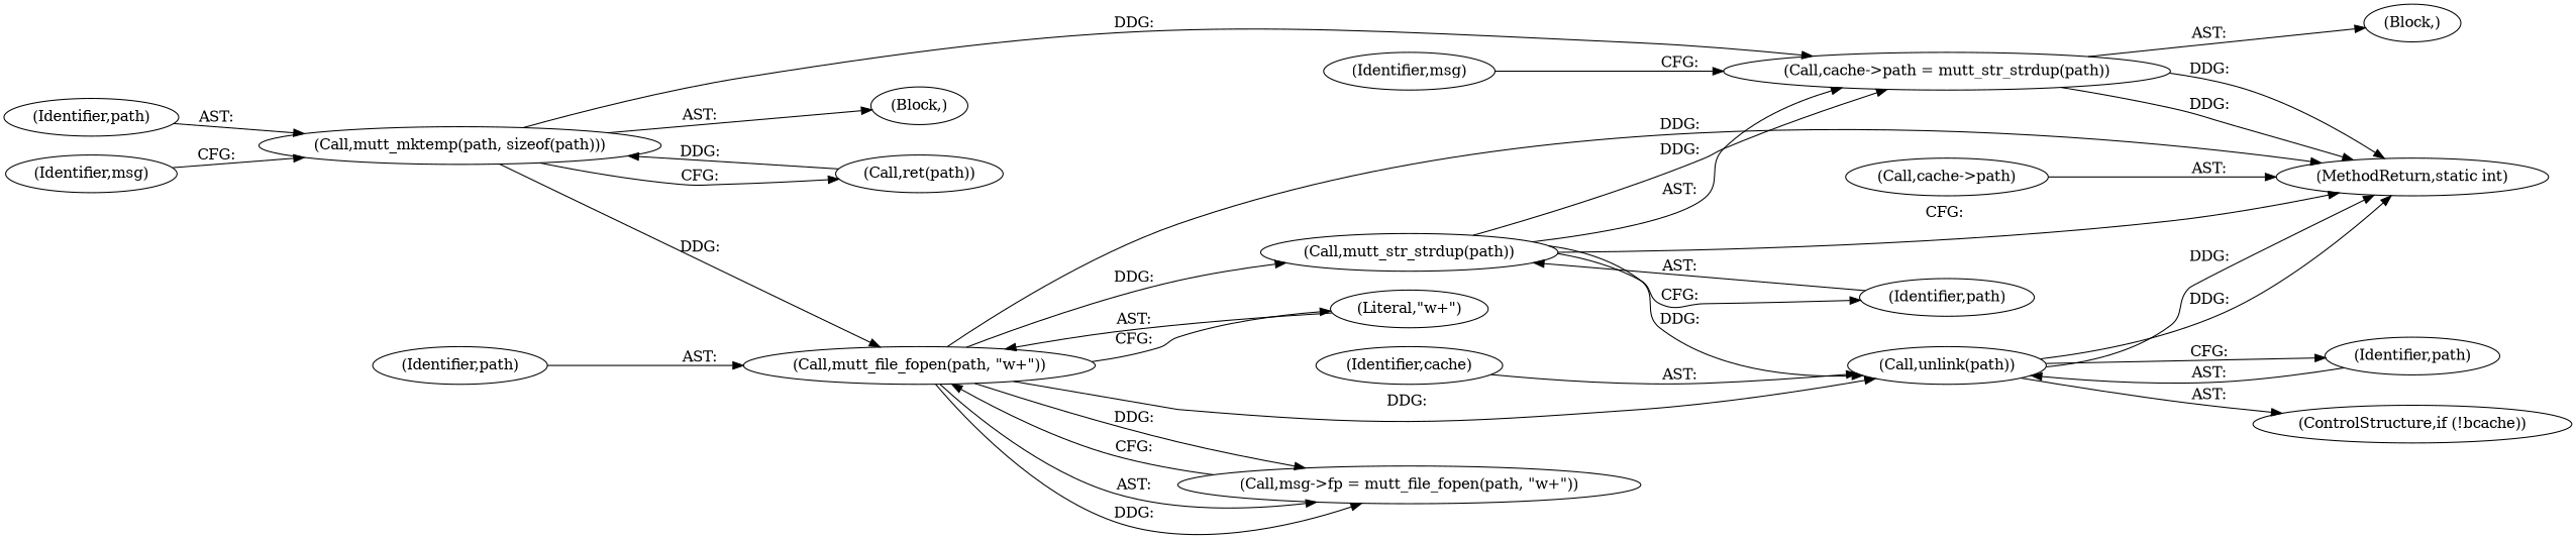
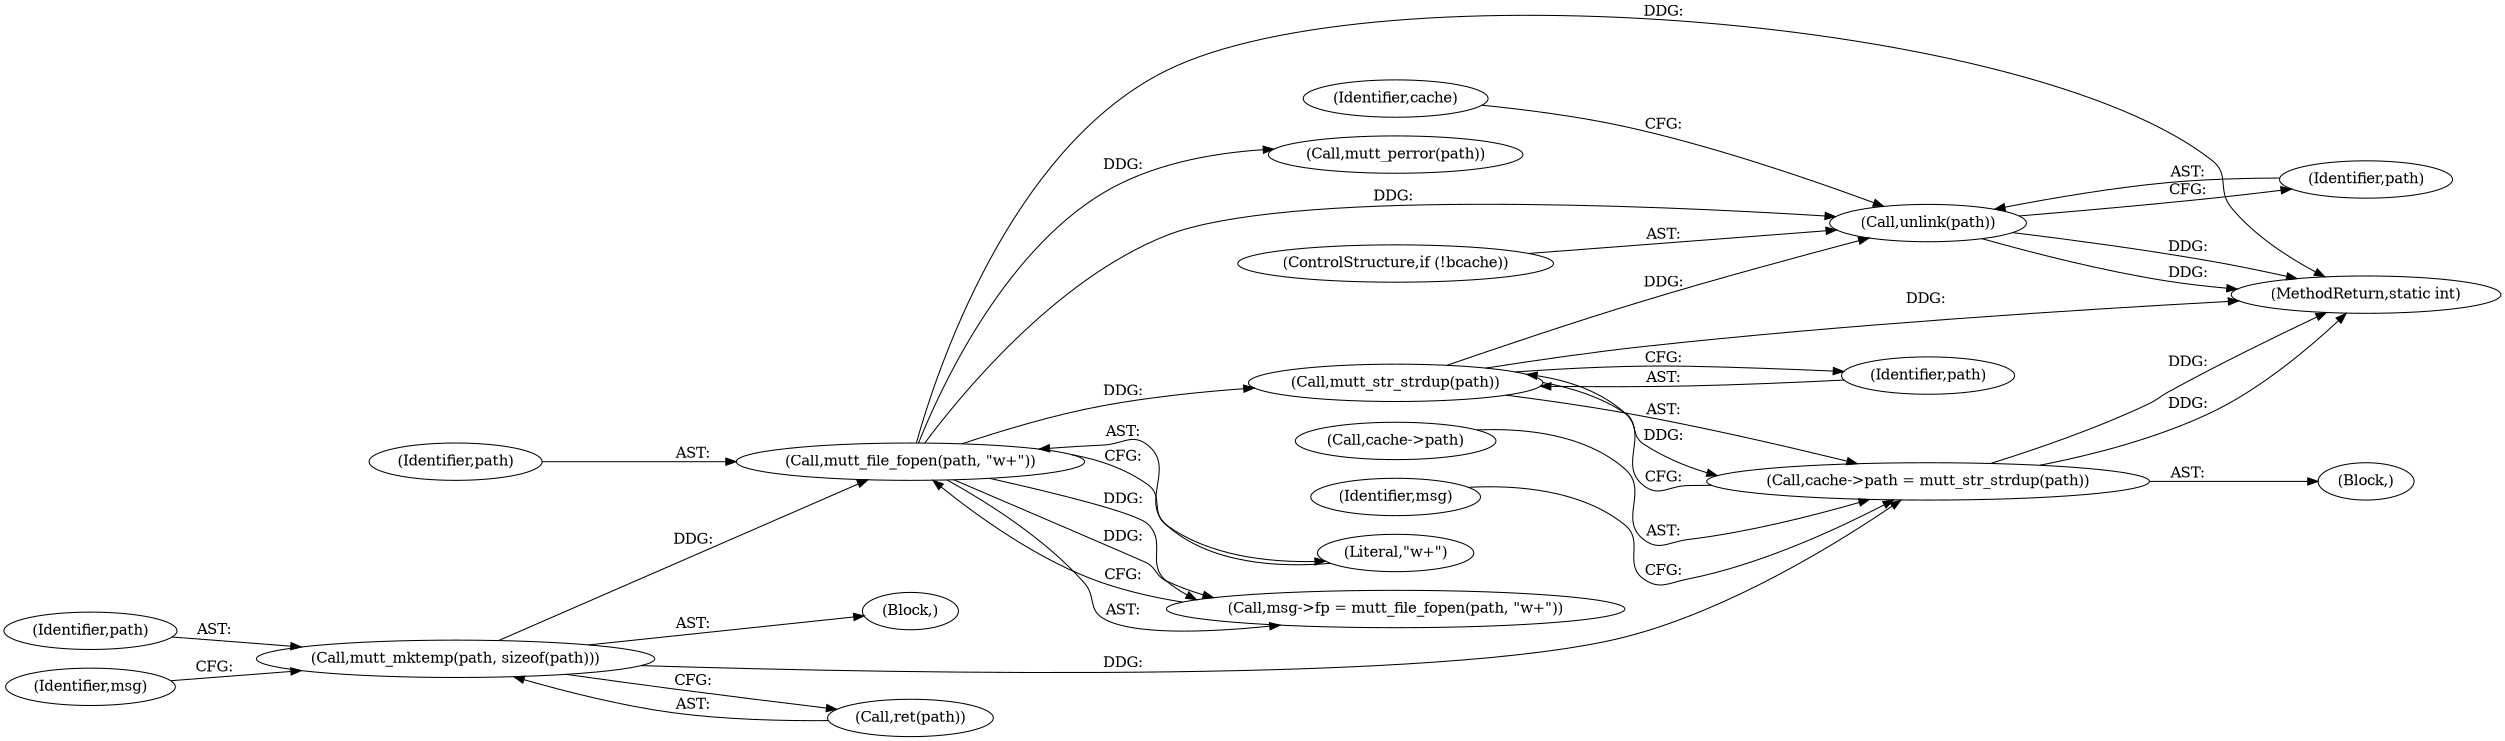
  digraph {
    rankdir=LR
    n1 [label="(Call,unlink(path))"]
    n2 [label="(MethodReturn,static int)"]
    n3 [label="(Identifier,path)"]
    n4 [label="(ControlStructure,if (!bcache))"]
    n5 [label="(Call,mutt_str_strdup(path))"]
    n6 [label="(Call,cache->path = mutt_str_strdup(path))"]
    n7 [label="(Identifier,path)"]
    n8 [label="(Call,mutt_file_fopen(path, \"w+\"))"]
    n9 [label="(Literal,\"w+\")"]
    n10 [label="(Call,msg->fp = mutt_file_fopen(path, \"w+\"))"]
+   n11 [label="(Call,mutt_perror(path))"]
    n12 [label="(Call,mutt_mktemp(path, sizeof(path)))"]
    n13 [label="(Block,)"]
    n14 [label="(Call,ret(path))"]
    n15 [label="(Block,)"]
    n16 [label="(Identifier,path)"]
    n17 [label="(Identifier,msg)"]
    n18 [label="(Call,cache->path)"]
    n19 [label="(Identifier,path)"]
    n20 [label="(Identifier,cache)"]
    n21 [label="(Identifier,msg)"]
    n1 -> n2 [label="DDG: "]
    n1 -> n2 [label="DDG: "]
    n1 -> n3 [label="CFG: "]
-   n1 -> n4 [label="AST: "]
+   n4 -> n1 [label="AST: "]
    n3 -> n1 [label="AST: "]
    n5 -> n1 [label="DDG: "]
-   n5 -> n2 [label="CFG: "]
+   n5 -> n2 [label="DDG: "]
    n5 -> n6 [label="AST: "]
    n5 -> n6 [label="DDG: "]
    n5 -> n7 [label="CFG: "]
    n6 -> n2 [label="DDG: "]
    n6 -> n2 [label="DDG: "]
+   n6 -> n5 [label="CFG: "]
    n6 -> n15 [label="AST: "]
    n7 -> n5 [label="AST: "]
    n8 -> n1 [label="DDG: "]
    n8 -> n2 [label="DDG: "]
    n8 -> n5 [label="DDG: "]
    n8 -> n9 [label="CFG: "]
    n8 -> n10 [label="AST: "]
    n8 -> n10 [label="DDG: "]
    n8 -> n10 [label="DDG: "]
+   n8 -> n11 [label="DDG: "]
    n9 -> n8 [label="AST: "]
    n10 -> n8 [label="CFG: "]
    n12 -> n6 [label="DDG: "]
    n12 -> n8 [label="DDG: "]
    n12 -> n13 [label="AST: "]
    n12 -> n14 [label="CFG: "]
-   n14 -> n12 [label="DDG: "]
+   n14 -> n12 [label="AST: "]
    n16 -> n8 [label="AST: "]
    n17 -> n6 [label="CFG: "]
-   n18 -> n2 [label="AST: "]
+   n18 -> n6 [label="AST: "]
    n19 -> n12 [label="AST: "]
-   n20 -> n1 [label="AST: "]
+   n20 -> n1 [label="CFG: "]
    n21 -> n12 [label="CFG: "]
  }
